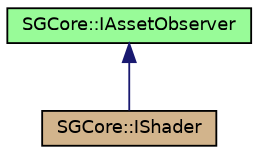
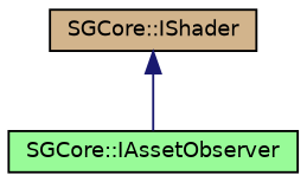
  digraph {
    node [color=black fontname=Helvetica fontsize=10 shape=record style=filled]
    n1 [fillcolor=palegreen fontcolor=black height=0.2 label="SGCore::IAssetObserver" width=0.4]
    n2 [fillcolor=tan height=0.2 label="SGCore::IShader" width=0.4]
-   n1 -> n2 [color=midnightblue dir=back fontname=Helvetica fontsize=10 labelfontname=Helvetica labelfontsize=10 style=solid]
+   n2 -> n1 [color=midnightblue dir=back fontname=Helvetica fontsize=10 labelfontname=Helvetica labelfontsize=10 style=solid]
  }
